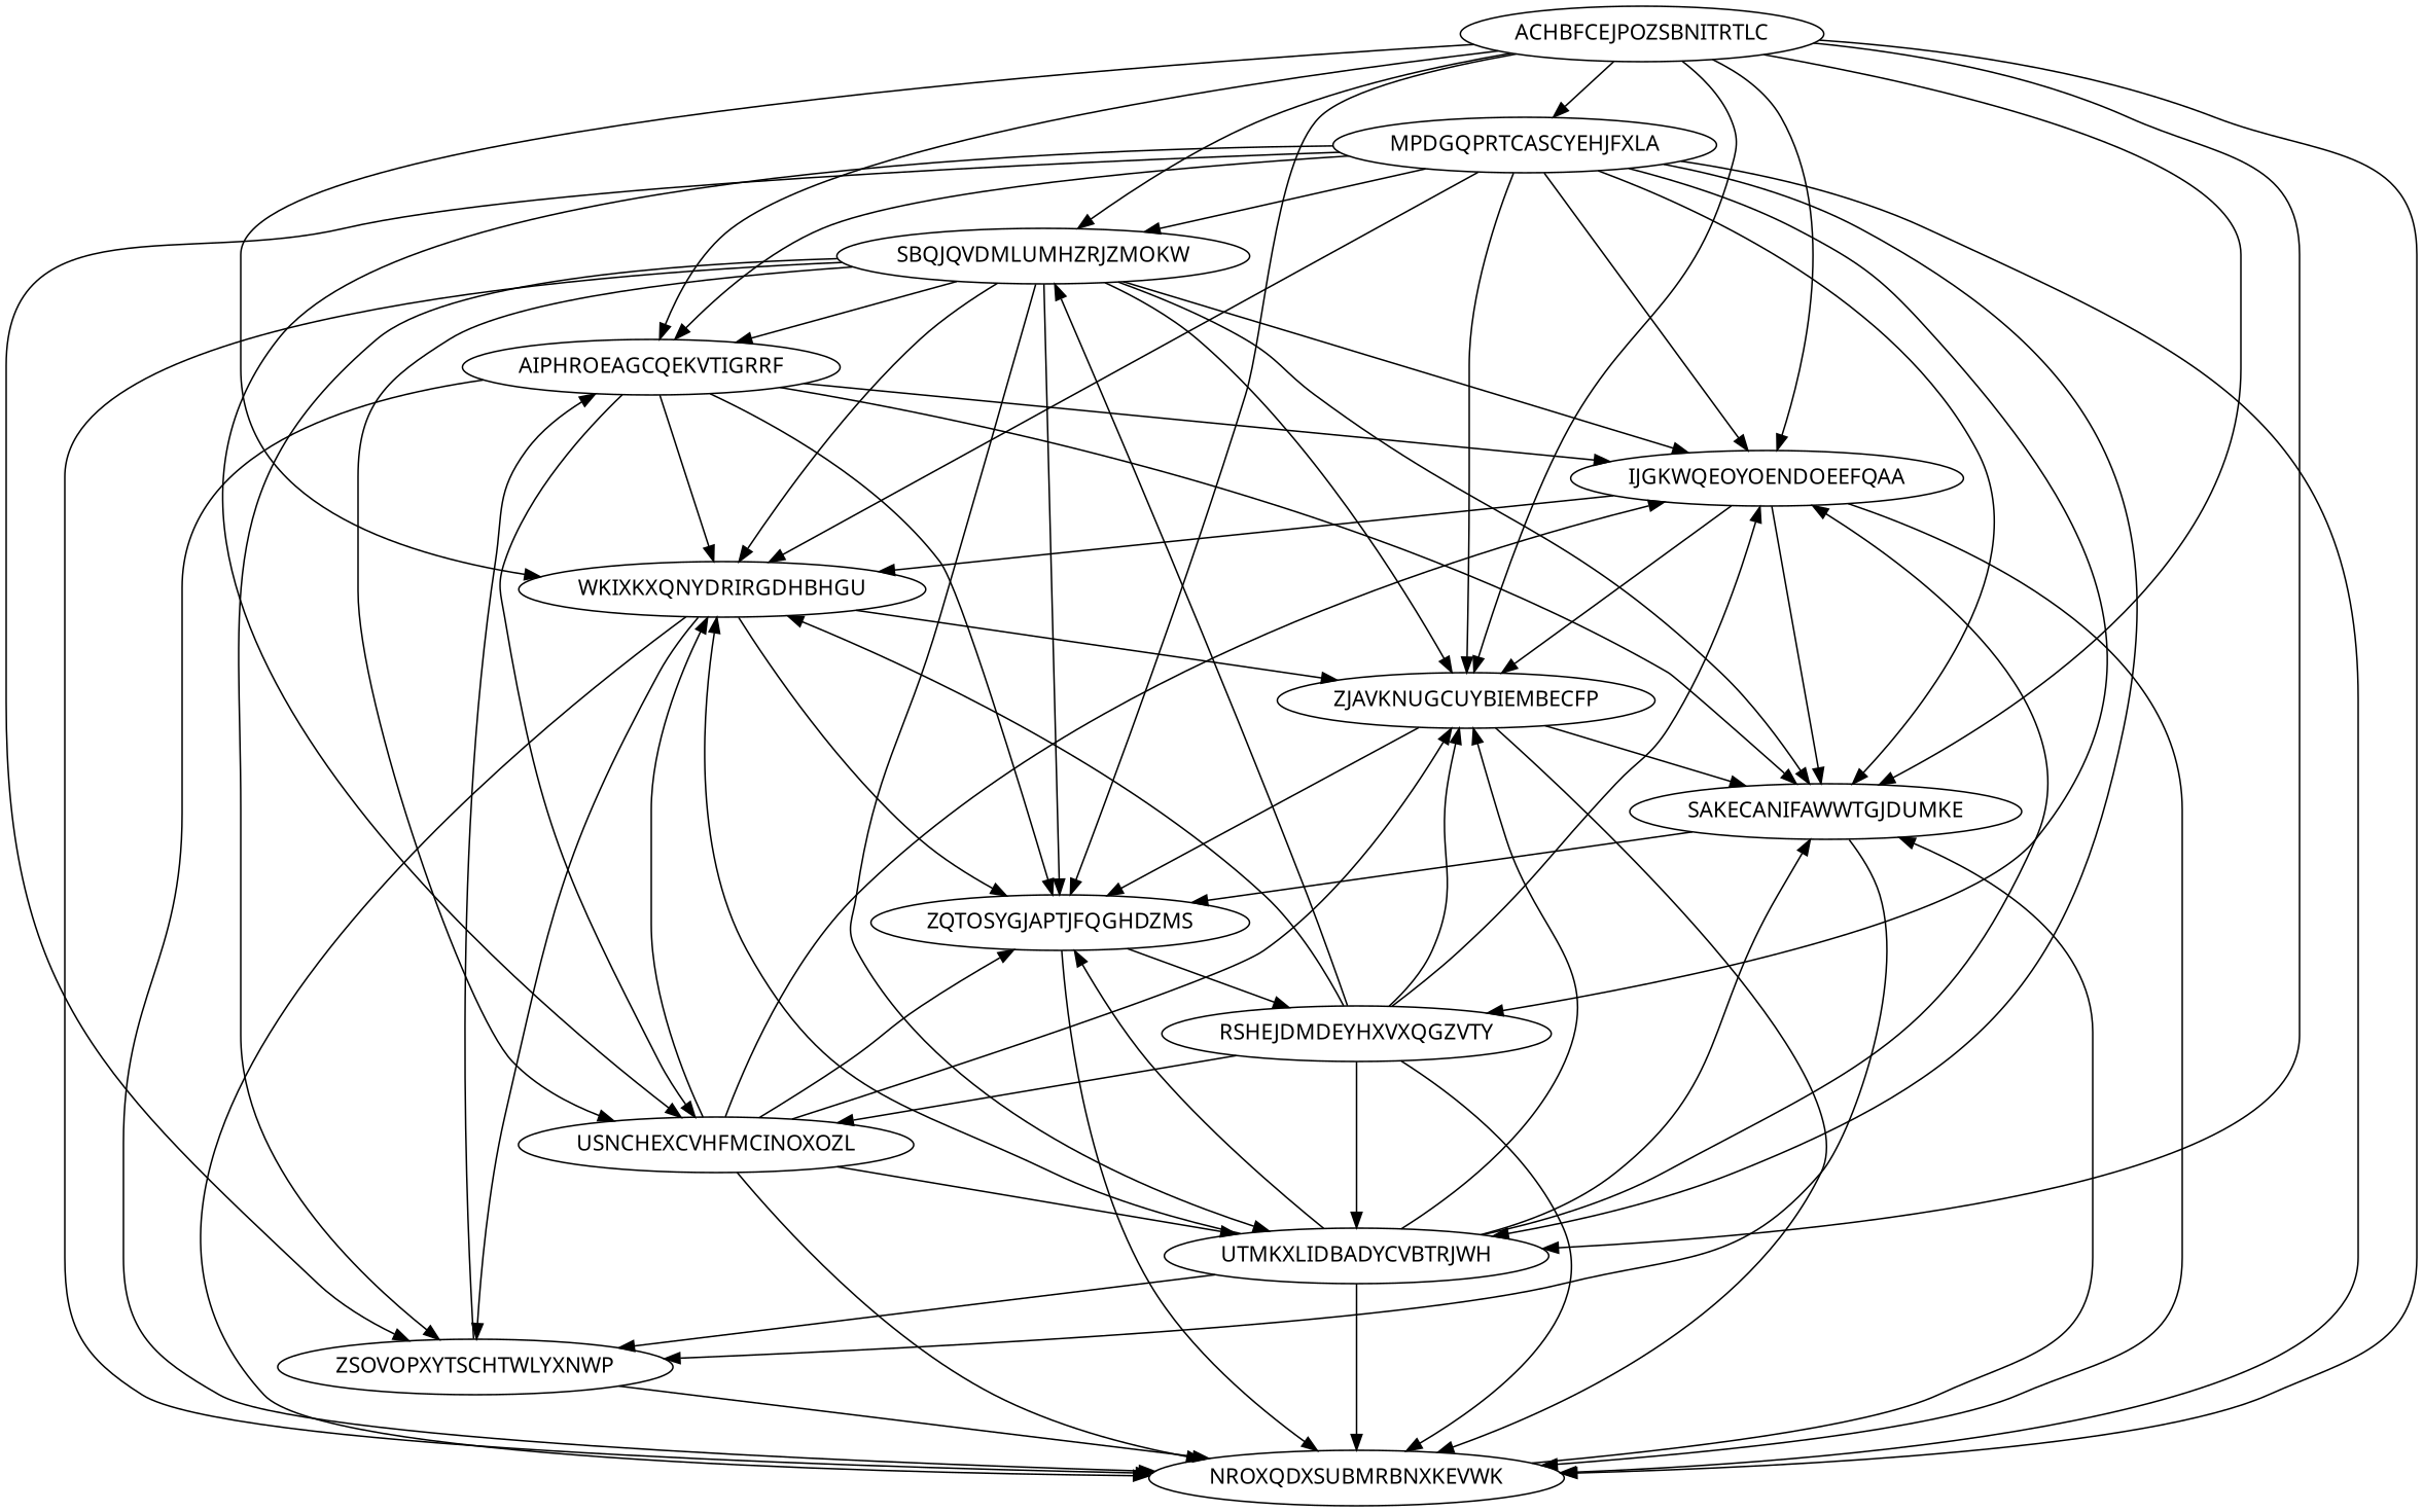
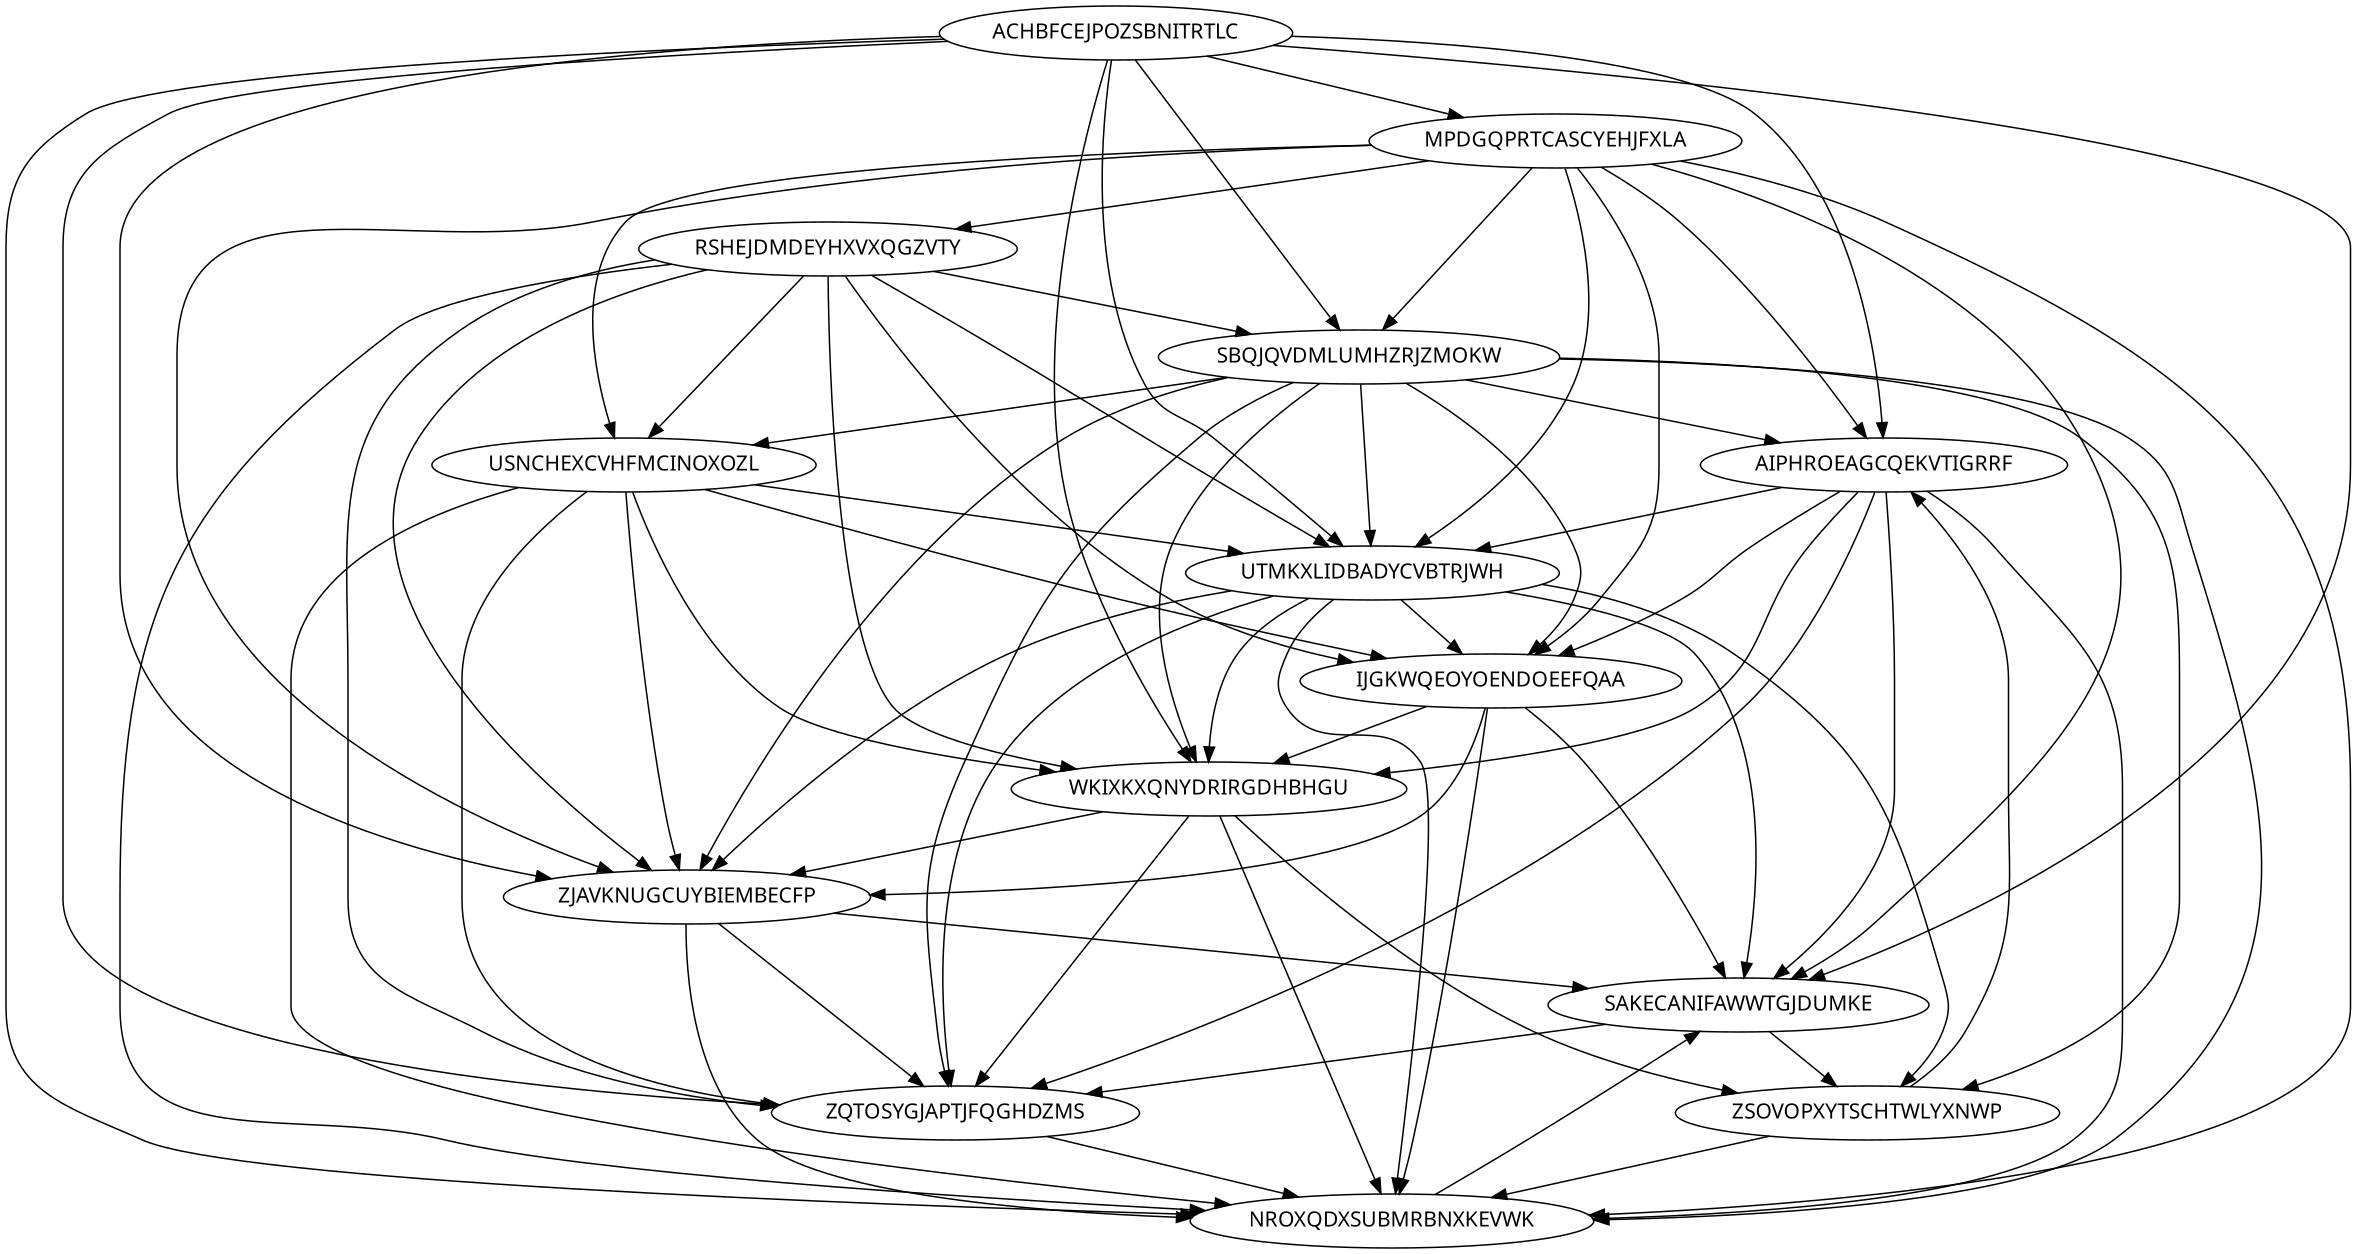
  digraph {
    fontname="Noto Sans"
    node [Weight=18 fontname="Noto Sans"]
    edge [Weight=18 fontname="Noto Sans"]
    ACHBFCEJPOZSBNITRTLC [Weight=11]
    MPDGQPRTCASCYEHJFXLA [Weight=12]
    SBQJQVDMLUMHZRJZMOKW
    AIPHROEAGCQEKVTIGRRF [Weight=13]
    UTMKXLIDBADYCVBTRJWH [Weight=19]
    IJGKWQEOYOENDOEEFQAA
    WKIXKXQNYDRIRGDHBHGU [Weight=16]
    ZJAVKNUGCUYBIEMBECFP [Weight=17]
    SAKECANIFAWWTGJDUMKE [Weight=19]
    ZQTOSYGJAPTJFQGHDZMS [Weight=16]
    NROXQDXSUBMRBNXKEVWK [Weight=17]
    RSHEJDMDEYHXVXQGZVTY
    USNCHEXCVHFMCINOXOZL [Weight=14]
    ZSOVOPXYTSCHTWLYXNWP [Weight=16]
    ACHBFCEJPOZSBNITRTLC -> MPDGQPRTCASCYEHJFXLA [Weight=15]
    ACHBFCEJPOZSBNITRTLC -> SBQJQVDMLUMHZRJZMOKW [Weight=16]
    ACHBFCEJPOZSBNITRTLC -> AIPHROEAGCQEKVTIGRRF [Weight=15]
    ACHBFCEJPOZSBNITRTLC -> UTMKXLIDBADYCVBTRJWH [Weight=12]
-   ACHBFCEJPOZSBNITRTLC -> IJGKWQEOYOENDOEEFQAA [Weight=10]
    ACHBFCEJPOZSBNITRTLC -> WKIXKXQNYDRIRGDHBHGU [Weight=15]
    ACHBFCEJPOZSBNITRTLC -> ZJAVKNUGCUYBIEMBECFP [Weight=19]
    ACHBFCEJPOZSBNITRTLC -> SAKECANIFAWWTGJDUMKE [Weight=14]
    ACHBFCEJPOZSBNITRTLC -> ZQTOSYGJAPTJFQGHDZMS
    ACHBFCEJPOZSBNITRTLC -> NROXQDXSUBMRBNXKEVWK [Weight=16]
    MPDGQPRTCASCYEHJFXLA -> SBQJQVDMLUMHZRJZMOKW
    MPDGQPRTCASCYEHJFXLA -> AIPHROEAGCQEKVTIGRRF [Weight=20]
    MPDGQPRTCASCYEHJFXLA -> UTMKXLIDBADYCVBTRJWH [Weight=19]
    MPDGQPRTCASCYEHJFXLA -> IJGKWQEOYOENDOEEFQAA
-   MPDGQPRTCASCYEHJFXLA -> WKIXKXQNYDRIRGDHBHGU [Weight=13]
    MPDGQPRTCASCYEHJFXLA -> ZJAVKNUGCUYBIEMBECFP [Weight=17]
    MPDGQPRTCASCYEHJFXLA -> SAKECANIFAWWTGJDUMKE [Weight=13]
    MPDGQPRTCASCYEHJFXLA -> NROXQDXSUBMRBNXKEVWK [Weight=12]
    MPDGQPRTCASCYEHJFXLA -> RSHEJDMDEYHXVXQGZVTY [Weight=15]
    MPDGQPRTCASCYEHJFXLA -> USNCHEXCVHFMCINOXOZL [Weight=20]
-   MPDGQPRTCASCYEHJFXLA -> ZSOVOPXYTSCHTWLYXNWP [Weight=12]
    SBQJQVDMLUMHZRJZMOKW -> AIPHROEAGCQEKVTIGRRF
    SBQJQVDMLUMHZRJZMOKW -> UTMKXLIDBADYCVBTRJWH [Weight=10]
    SBQJQVDMLUMHZRJZMOKW -> IJGKWQEOYOENDOEEFQAA [Weight=12]
    SBQJQVDMLUMHZRJZMOKW -> WKIXKXQNYDRIRGDHBHGU [Weight=20]
    SBQJQVDMLUMHZRJZMOKW -> ZJAVKNUGCUYBIEMBECFP [Weight=11]
-   SBQJQVDMLUMHZRJZMOKW -> SAKECANIFAWWTGJDUMKE [Weight=12]
    SBQJQVDMLUMHZRJZMOKW -> ZQTOSYGJAPTJFQGHDZMS [Weight=13]
    SBQJQVDMLUMHZRJZMOKW -> NROXQDXSUBMRBNXKEVWK [Weight=16]
    SBQJQVDMLUMHZRJZMOKW -> USNCHEXCVHFMCINOXOZL [Weight=11]
    SBQJQVDMLUMHZRJZMOKW -> ZSOVOPXYTSCHTWLYXNWP
-   AIPHROEAGCQEKVTIGRRF -> USNCHEXCVHFMCINOXOZL [Weight=12]
+   AIPHROEAGCQEKVTIGRRF -> UTMKXLIDBADYCVBTRJWH [Weight=12]
    AIPHROEAGCQEKVTIGRRF -> IJGKWQEOYOENDOEEFQAA [Weight=14]
    AIPHROEAGCQEKVTIGRRF -> WKIXKXQNYDRIRGDHBHGU [Weight=10]
    AIPHROEAGCQEKVTIGRRF -> SAKECANIFAWWTGJDUMKE
    AIPHROEAGCQEKVTIGRRF -> ZQTOSYGJAPTJFQGHDZMS [Weight=11]
    AIPHROEAGCQEKVTIGRRF -> NROXQDXSUBMRBNXKEVWK [Weight=14]
    UTMKXLIDBADYCVBTRJWH -> IJGKWQEOYOENDOEEFQAA [Weight=11]
    UTMKXLIDBADYCVBTRJWH -> WKIXKXQNYDRIRGDHBHGU [Weight=16]
    UTMKXLIDBADYCVBTRJWH -> ZJAVKNUGCUYBIEMBECFP [Weight=17]
    UTMKXLIDBADYCVBTRJWH -> SAKECANIFAWWTGJDUMKE [Weight=11]
    UTMKXLIDBADYCVBTRJWH -> ZQTOSYGJAPTJFQGHDZMS [Weight=20]
    UTMKXLIDBADYCVBTRJWH -> NROXQDXSUBMRBNXKEVWK [Weight=20]
    UTMKXLIDBADYCVBTRJWH -> ZSOVOPXYTSCHTWLYXNWP [Weight=11]
    IJGKWQEOYOENDOEEFQAA -> WKIXKXQNYDRIRGDHBHGU [Weight=14]
    IJGKWQEOYOENDOEEFQAA -> ZJAVKNUGCUYBIEMBECFP
    IJGKWQEOYOENDOEEFQAA -> SAKECANIFAWWTGJDUMKE [Weight=15]
    IJGKWQEOYOENDOEEFQAA -> NROXQDXSUBMRBNXKEVWK
    WKIXKXQNYDRIRGDHBHGU -> ZJAVKNUGCUYBIEMBECFP
    WKIXKXQNYDRIRGDHBHGU -> ZQTOSYGJAPTJFQGHDZMS
    WKIXKXQNYDRIRGDHBHGU -> NROXQDXSUBMRBNXKEVWK [Weight=11]
    WKIXKXQNYDRIRGDHBHGU -> ZSOVOPXYTSCHTWLYXNWP [Weight=16]
    ZJAVKNUGCUYBIEMBECFP -> SAKECANIFAWWTGJDUMKE [Weight=15]
    ZJAVKNUGCUYBIEMBECFP -> ZQTOSYGJAPTJFQGHDZMS [Weight=11]
    ZJAVKNUGCUYBIEMBECFP -> NROXQDXSUBMRBNXKEVWK [Weight=12]
    SAKECANIFAWWTGJDUMKE -> ZQTOSYGJAPTJFQGHDZMS [Weight=10]
    SAKECANIFAWWTGJDUMKE -> ZSOVOPXYTSCHTWLYXNWP
    ZQTOSYGJAPTJFQGHDZMS -> NROXQDXSUBMRBNXKEVWK
    NROXQDXSUBMRBNXKEVWK -> SAKECANIFAWWTGJDUMKE [Weight=10]
    RSHEJDMDEYHXVXQGZVTY -> SBQJQVDMLUMHZRJZMOKW [Weight=10]
    RSHEJDMDEYHXVXQGZVTY -> UTMKXLIDBADYCVBTRJWH [Weight=19]
    RSHEJDMDEYHXVXQGZVTY -> IJGKWQEOYOENDOEEFQAA [Weight=10]
    RSHEJDMDEYHXVXQGZVTY -> WKIXKXQNYDRIRGDHBHGU [Weight=14]
    RSHEJDMDEYHXVXQGZVTY -> ZJAVKNUGCUYBIEMBECFP [Weight=10]
-   ZQTOSYGJAPTJFQGHDZMS -> RSHEJDMDEYHXVXQGZVTY [Weight=17]
+   RSHEJDMDEYHXVXQGZVTY -> ZQTOSYGJAPTJFQGHDZMS [Weight=17]
    RSHEJDMDEYHXVXQGZVTY -> NROXQDXSUBMRBNXKEVWK [Weight=19]
    RSHEJDMDEYHXVXQGZVTY -> USNCHEXCVHFMCINOXOZL
    USNCHEXCVHFMCINOXOZL -> UTMKXLIDBADYCVBTRJWH [Weight=20]
    USNCHEXCVHFMCINOXOZL -> IJGKWQEOYOENDOEEFQAA [Weight=13]
    USNCHEXCVHFMCINOXOZL -> WKIXKXQNYDRIRGDHBHGU [Weight=17]
    USNCHEXCVHFMCINOXOZL -> ZJAVKNUGCUYBIEMBECFP [Weight=17]
    USNCHEXCVHFMCINOXOZL -> ZQTOSYGJAPTJFQGHDZMS [Weight=11]
    USNCHEXCVHFMCINOXOZL -> NROXQDXSUBMRBNXKEVWK [Weight=12]
    ZSOVOPXYTSCHTWLYXNWP -> AIPHROEAGCQEKVTIGRRF
    ZSOVOPXYTSCHTWLYXNWP -> NROXQDXSUBMRBNXKEVWK [Weight=12]
  }
